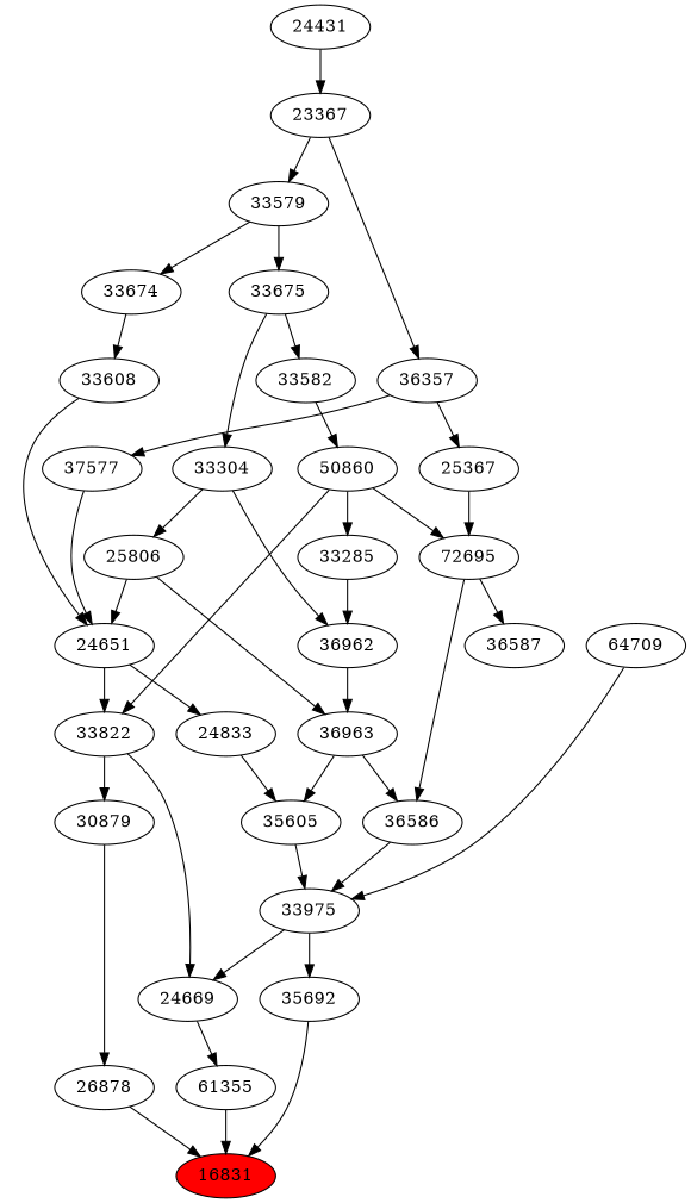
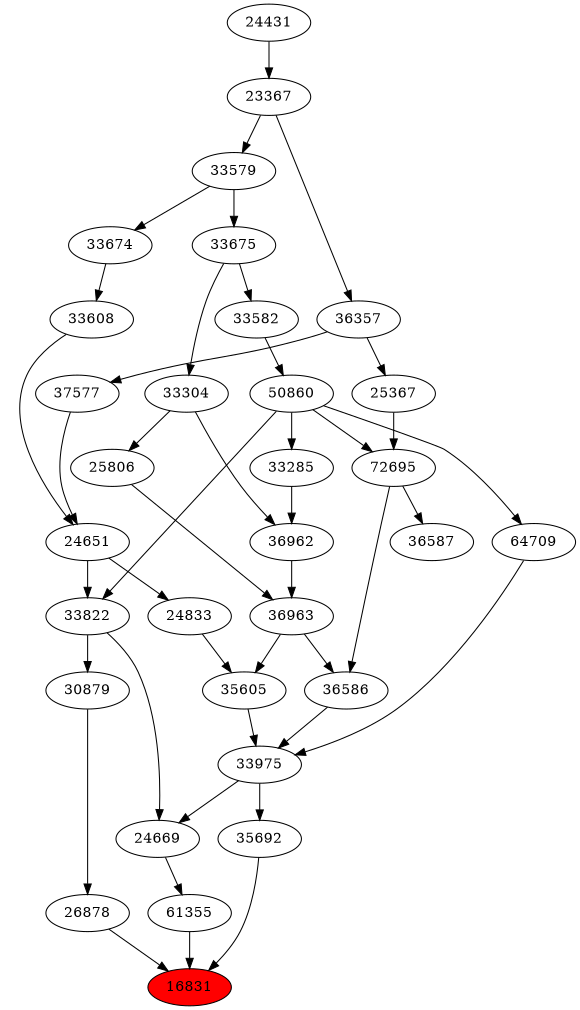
  strict digraph {
    n1 [fillcolor=red label=16831 style=filled]
    n2 [label=35692]
    n3 [label=61355]
    n4 [label=26878]
    n5 [label=33975]
    n6 [label=24669]
    n7 [label=30879]
    n8 [label=36586]
    n9 [label=35605]
    n10 [label=64709]
    n11 [label=33822]
    n12 [label=36587]
    n13 [label=36963]
    n14 [label=24833]
    n15 [label=50860]
    n16 [label=72695]
    n17 [label=33285]
    n18 [label=36962]
    n19 [label=24651]
    n20 [label=25806]
    n21 [label=33582]
    n22 [label=33608]
    n23 [label=37577]
    n24 [label=25367]
    n25 [label=33304]
    n26 [label=33675]
    n27 [label=33674]
    n28 [label=36357]
    n29 [label=33579]
    n30 [label=23367]
    n31 [label=24431]
    n2 -> n1
    n3 -> n1
    n4 -> n1
    n5 -> n2
    n5 -> n6
    n6 -> n3
    n7 -> n4
    n8 -> n5
    n9 -> n5
    n10 -> n5
    n11 -> n6
    n11 -> n7
    n13 -> n8
    n13 -> n9
    n14 -> n9
+   n15 -> n10
    n15 -> n11
    n15 -> n16
    n15 -> n17
    n16 -> n8
    n16 -> n12
    n17 -> n18
    n18 -> n13
    n19 -> n11
    n19 -> n14
    n20 -> n13
-   n20 -> n19
    n21 -> n15
    n22 -> n19
    n23 -> n19
    n24 -> n16
    n25 -> n18
    n25 -> n20
    n26 -> n21
    n26 -> n25
    n27 -> n22
    n28 -> n23
    n28 -> n24
    n29 -> n26
    n29 -> n27
    n30 -> n28
    n30 -> n29
    n31 -> n30
  }
